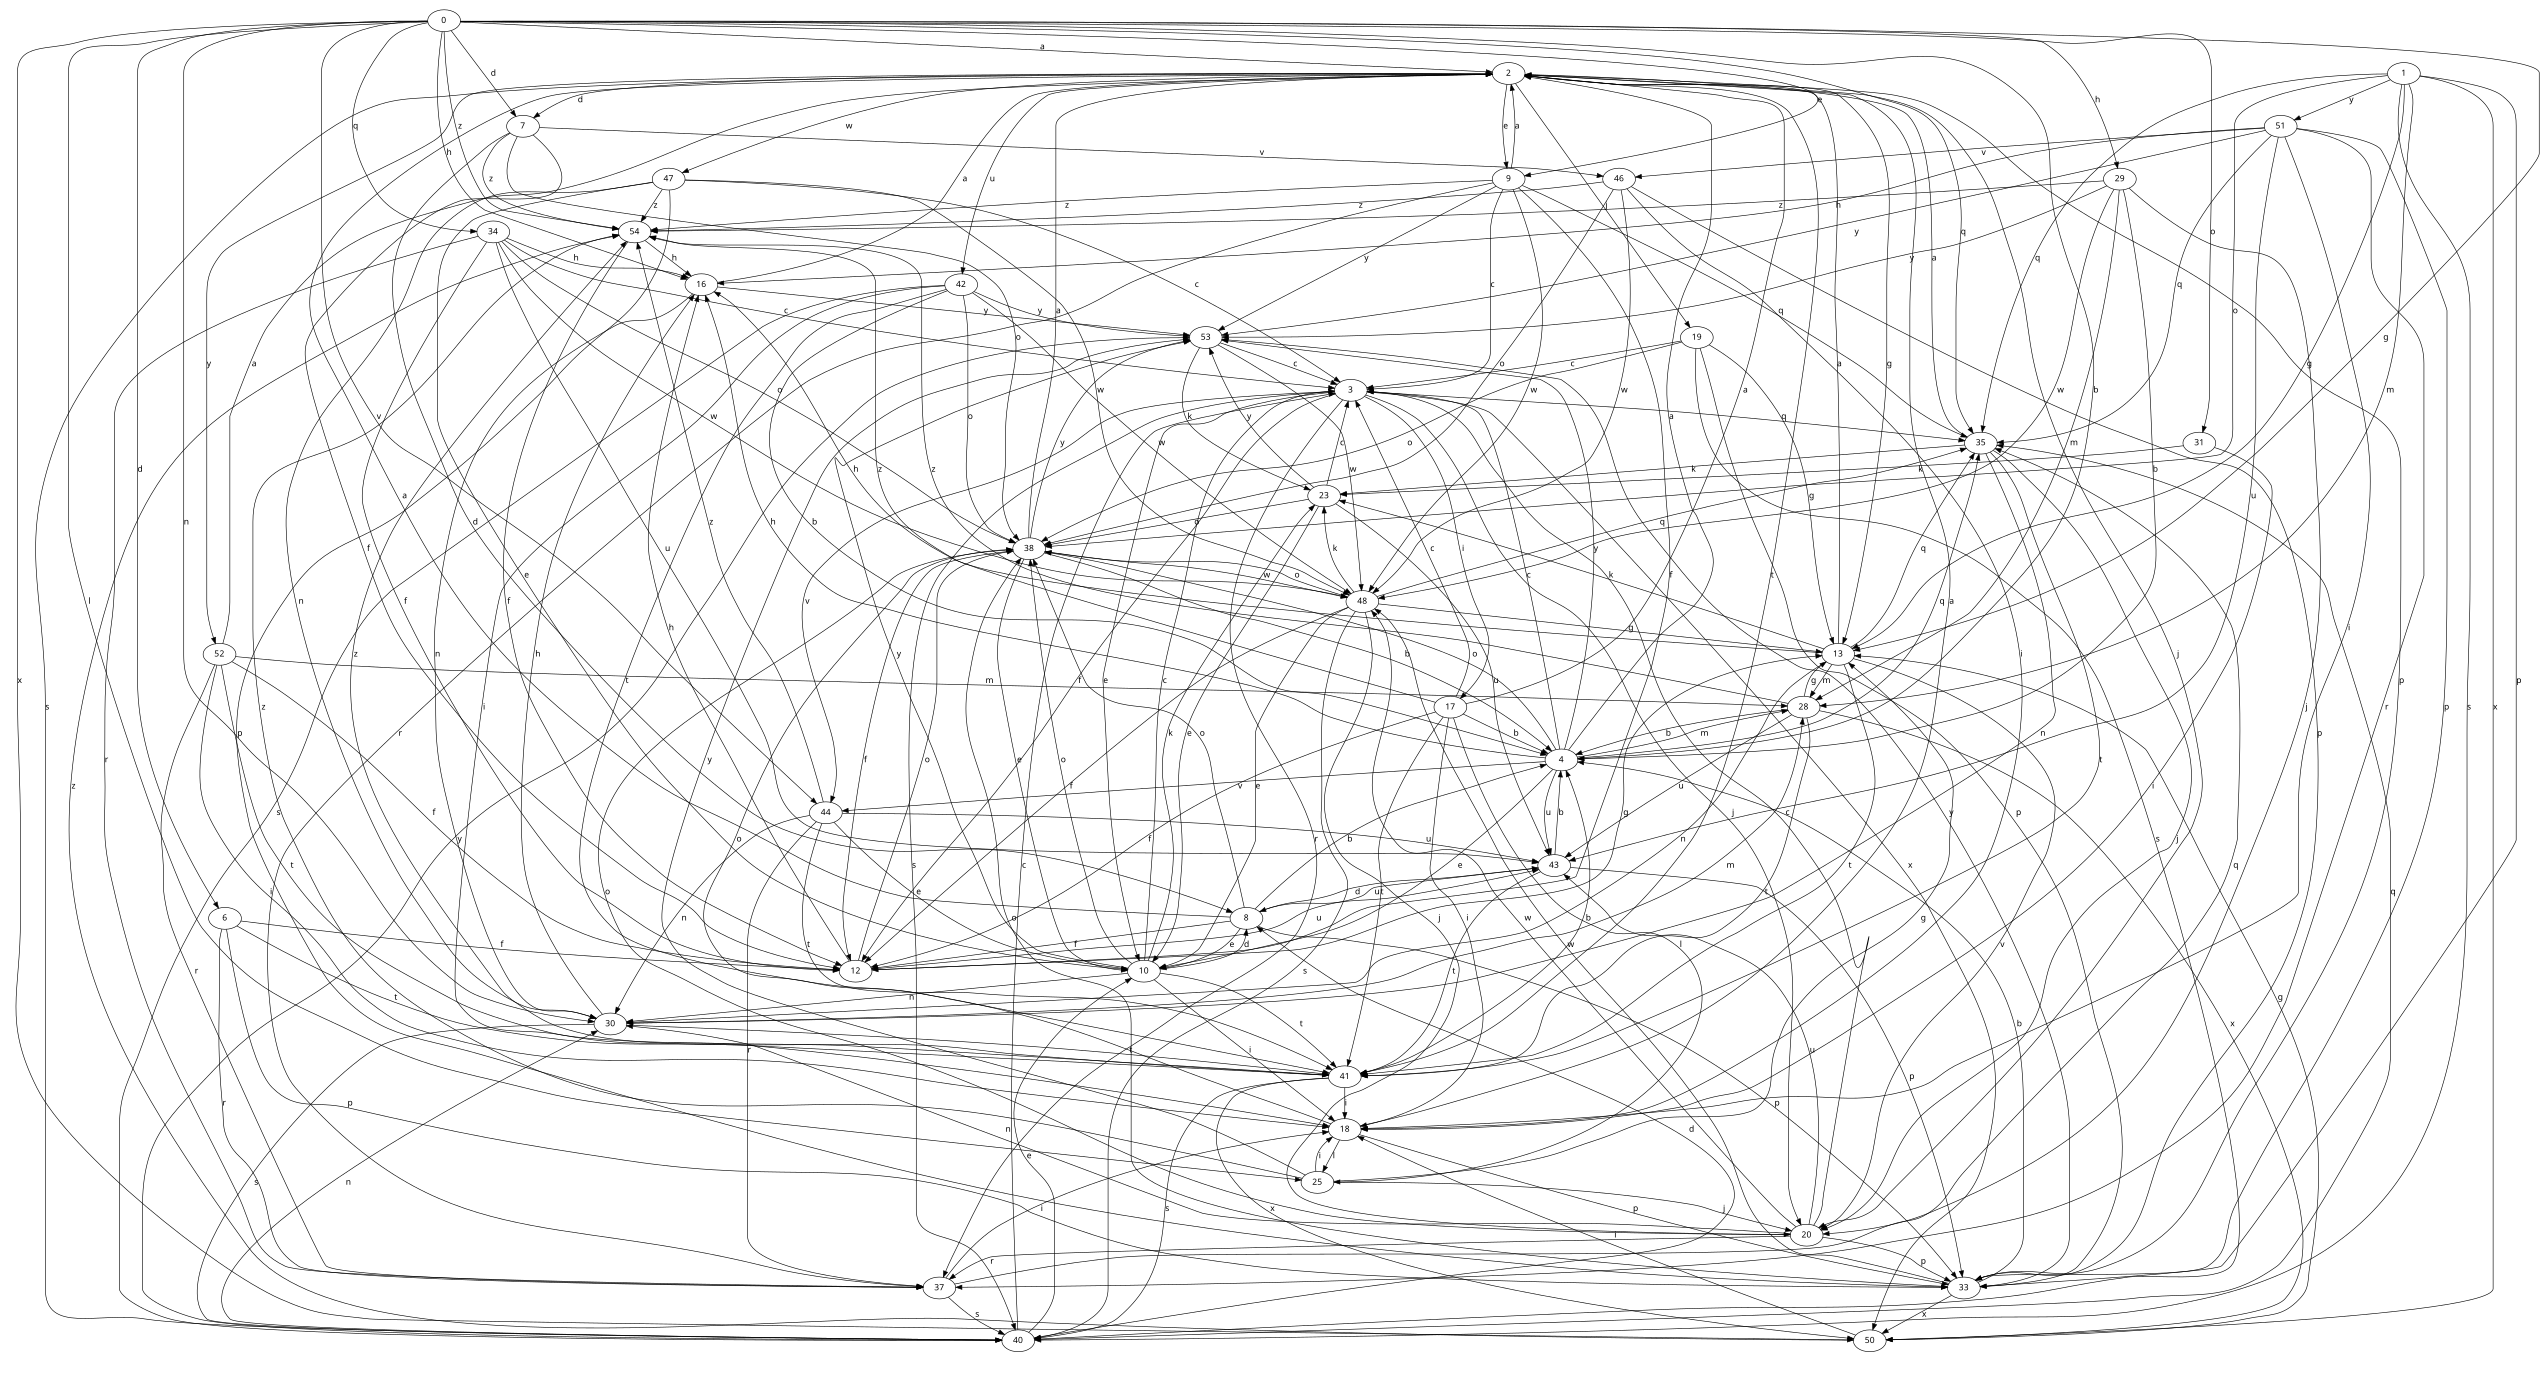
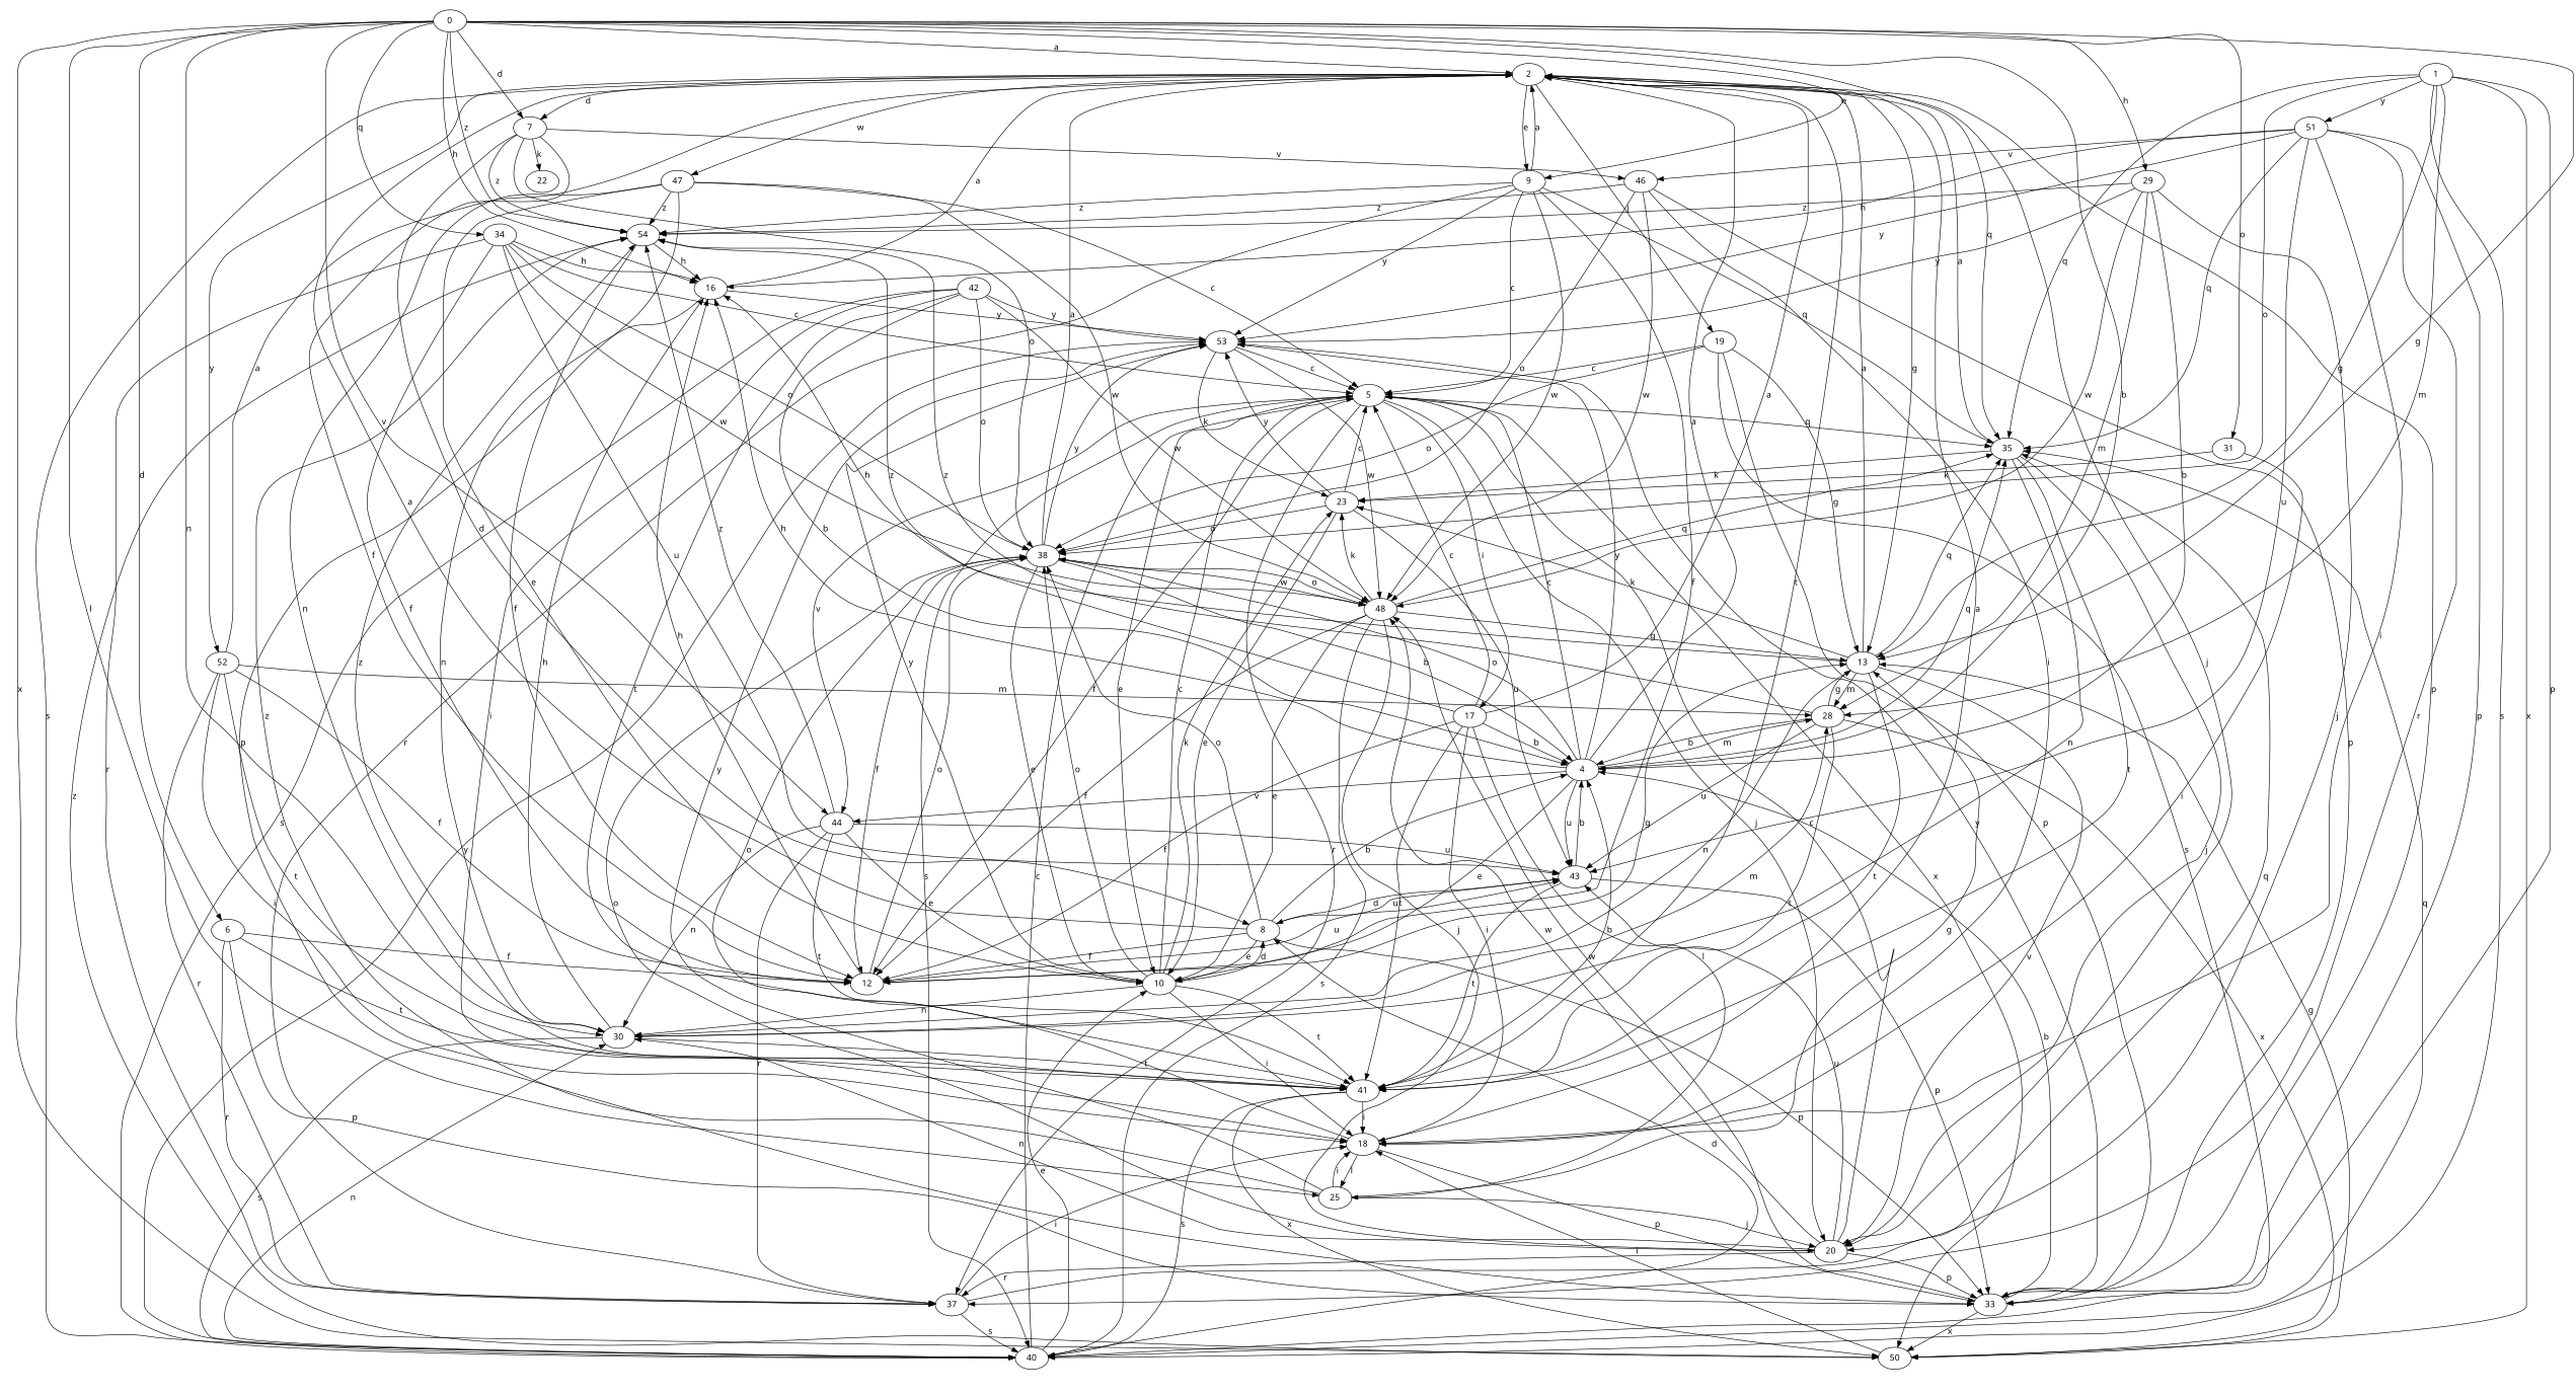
  strict digraph {
    fontname="Noto Sans"
    node [fontname="Noto Sans"]
    edge [fontname="Noto Sans"]
    0
    2
    4
    6
    7
    9
    13
    16
    25
    29
    30
    31
    34
    35
    44
    50
    54
    33
    40
    19
    20
    41
    42
    47
    52
    28
    n27 [label=38]
-   5 [label=3]
+   5
    10
    43
    53
    n32 [label=12]
    37
    8
+   22
    46
    48
    23
    18
    1
    51
    17
    0 -> 2 [label=a]
    0 -> 4 [label=b]
    0 -> 6 [label=d]
    0 -> 7 [label=d]
    0 -> 9 [label=e]
    0 -> 13 [label=g]
    0 -> 16 [label=h]
    0 -> 25 [label=l]
    0 -> 29 [label=h]
    0 -> 30 [label=n]
    0 -> 31 [label=o]
    0 -> 34 [label=q]
    0 -> 35 [label=q]
    0 -> 44 [label=v]
    0 -> 50 [label=x]
    0 -> 54 [label=z]
    2 -> 7 [label=d]
    2 -> 9 [label=e]
    2 -> 13 [label=g]
    2 -> 33 [label=p]
    2 -> 40 [label=s]
    2 -> 19 [label=j]
    2 -> 20 [label=j]
    2 -> 41 [label=t]
-   2 -> 42 [label=u]
    2 -> 47 [label=w]
    2 -> 52 [label=y]
    4 -> 2 [label=a]
    4 -> 16 [label=h]
    4 -> 35 [label=q]
    4 -> 44 [label=v]
    4 -> 28 [label=m]
    4 -> n27 [label=o]
    4 -> 5 [label=c]
    4 -> 10 [label=e]
    4 -> 43 [label=u]
    4 -> 53 [label=y]
    6 -> 33 [label=p]
    6 -> 41 [label=t]
    6 -> n32 [label=f]
    6 -> 37 [label=r]
    7 -> 54 [label=z]
    7 -> n27 [label=o]
    7 -> n32 [label=f]
    7 -> 8 [label=d]
+   7 -> 22 [label=k]
    7 -> 46 [label=v]
    9 -> 2 [label=a]
    9 -> 35 [label=q]
    9 -> 54 [label=z]
    9 -> 5 [label=c]
    9 -> 53 [label=y]
    9 -> n32 [label=f]
    9 -> 37 [label=r]
    9 -> 48 [label=w]
    13 -> 2 [label=a]
    13 -> 16 [label=h]
    13 -> 30 [label=n]
    13 -> 35 [label=q]
    13 -> 20 [label=v]
    13 -> 41 [label=t]
    13 -> 28 [label=m]
    13 -> 23 [label=k]
    16 -> 2 [label=a]
    16 -> 30 [label=n]
    16 -> 53 [label=y]
    25 -> 13 [label=g]
    25 -> 54 [label=z]
    25 -> 20 [label=j]
    25 -> 53 [label=y]
    25 -> 18 [label=i]
    29 -> 4 [label=b]
    29 -> 54 [label=z]
    29 -> 20 [label=j]
    29 -> 28 [label=m]
    29 -> 53 [label=y]
    29 -> 48 [label=w]
    30 -> 16 [label=h]
    30 -> 40 [label=s]
    30 -> 41 [label=t]
    30 -> 28 [label=m]
    31 -> 23 [label=k]
    31 -> 18 [label=i]
    34 -> 16 [label=h]
    34 -> n27 [label=o]
    34 -> 5 [label=c]
    34 -> 43 [label=u]
    34 -> n32 [label=f]
    34 -> 37 [label=r]
    34 -> 48 [label=w]
    35 -> 2 [label=a]
    35 -> 30 [label=n]
    35 -> 20 [label=j]
    35 -> 41 [label=t]
    35 -> 23 [label=k]
    44 -> 30 [label=n]
    44 -> 54 [label=z]
    44 -> 41 [label=t]
    44 -> 10 [label=e]
    44 -> 43 [label=u]
    44 -> 37 [label=r]
    50 -> 13 [label=g]
    50 -> 54 [label=z]
    50 -> 18 [label=i]
    54 -> 16 [label=h]
    54 -> n32 [label=f]
    33 -> 4 [label=b]
    33 -> 50 [label=x]
-   33 -> n27 [label=o]
    33 -> 53 [label=y]
    33 -> 48 [label=w]
    40 -> 30 [label=n]
    40 -> 35 [label=q]
    40 -> 5 [label=c]
    40 -> 10 [label=e]
    40 -> 53 [label=y]
    40 -> 8 [label=d]
    19 -> 13 [label=g]
    19 -> 33 [label=p]
    19 -> 40 [label=s]
    19 -> n27 [label=o]
    19 -> 5 [label=c]
    20 -> 30 [label=n]
    20 -> 33 [label=p]
    20 -> n27 [label=o]
    20 -> 5 [label=c]
    20 -> 43 [label=u]
    20 -> 37 [label=r]
    20 -> 48 [label=w]
    41 -> 4 [label=b]
    41 -> 50 [label=x]
    41 -> 54 [label=z]
    41 -> 40 [label=s]
    41 -> 18 [label=i]
    42 -> 4 [label=b]
    42 -> 40 [label=s]
    42 -> 41 [label=t]
    42 -> n27 [label=o]
    42 -> 53 [label=y]
    42 -> 48 [label=w]
    42 -> 18 [label=i]
    47 -> 30 [label=n]
    47 -> 54 [label=z]
    47 -> 33 [label=p]
    47 -> 5 [label=c]
    47 -> 10 [label=e]
    47 -> 48 [label=w]
    52 -> 2 [label=a]
    52 -> 41 [label=t]
    52 -> 28 [label=m]
    52 -> n32 [label=f]
    52 -> 37 [label=r]
    52 -> 18 [label=i]
    28 -> 4 [label=b]
    28 -> 13 [label=g]
    28 -> 50 [label=x]
    28 -> 54 [label=z]
    28 -> 41 [label=t]
    28 -> 43 [label=u]
    n27 -> 2 [label=a]
    n27 -> 4 [label=b]
    n27 -> 10 [label=e]
    n27 -> 53 [label=y]
    n27 -> n32 [label=f]
    n27 -> 48 [label=w]
    5 -> 35 [label=q]
    5 -> 44 [label=v]
    5 -> 50 [label=x]
    5 -> 40 [label=s]
    5 -> 20 [label=j]
    5 -> 10 [label=e]
    5 -> n32 [label=f]
    5 -> 37 [label=r]
    5 -> 17 [label=i]
    10 -> 30 [label=n]
    10 -> 41 [label=t]
    10 -> n27 [label=o]
    10 -> 5 [label=c]
    10 -> 53 [label=y]
    10 -> 8 [label=d]
    10 -> 23 [label=k]
    10 -> 18 [label=i]
    43 -> 4 [label=b]
    43 -> 33 [label=p]
    43 -> 41 [label=t]
    43 -> 8 [label=d]
    53 -> 5 [label=c]
    53 -> 48 [label=w]
    53 -> 23 [label=k]
    n32 -> 13 [label=g]
    n32 -> 16 [label=h]
    n32 -> n27 [label=o]
    n32 -> 43 [label=u]
    37 -> 35 [label=q]
    37 -> 40 [label=s]
    37 -> 18 [label=i]
    8 -> 2 [label=a]
    8 -> 4 [label=b]
    8 -> 33 [label=p]
    8 -> n27 [label=o]
    8 -> 10 [label=e]
    8 -> 43 [label=u]
    8 -> n32 [label=f]
    46 -> 54 [label=z]
    46 -> 33 [label=p]
    46 -> n27 [label=o]
    46 -> 48 [label=w]
    46 -> 18 [label=i]
    48 -> 13 [label=g]
    48 -> 35 [label=q]
    48 -> 40 [label=s]
    48 -> 20 [label=j]
    48 -> n27 [label=o]
    48 -> 10 [label=e]
    48 -> n32 [label=f]
    48 -> 23 [label=k]
    23 -> n27 [label=o]
    23 -> 5 [label=c]
    23 -> 10 [label=e]
    23 -> 43 [label=u]
    23 -> 53 [label=y]
    18 -> 2 [label=a]
    18 -> 25 [label=l]
    18 -> 33 [label=p]
    18 -> n27 [label=o]
    1 -> 13 [label=g]
    1 -> 35 [label=q]
    1 -> 50 [label=x]
    1 -> 33 [label=p]
    1 -> 40 [label=s]
    1 -> 28 [label=m]
    1 -> n27 [label=o]
    1 -> 51 [label=y]
    51 -> 16 [label=h]
    51 -> 35 [label=q]
    51 -> 33 [label=p]
    51 -> 43 [label=u]
    51 -> 53 [label=y]
    51 -> 37 [label=r]
    51 -> 46 [label=v]
    51 -> 18 [label=i]
    17 -> 2 [label=a]
    17 -> 4 [label=b]
    17 -> 25 [label=l]
    17 -> 54 [label=z]
    17 -> 41 [label=t]
    17 -> 5 [label=c]
    17 -> n32 [label=f]
    17 -> 18 [label=i]
  }
